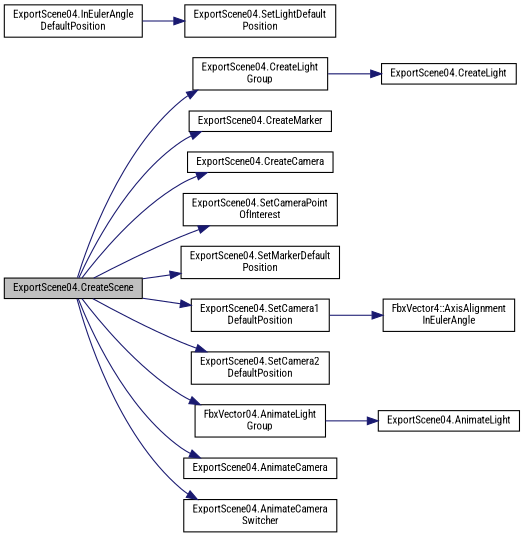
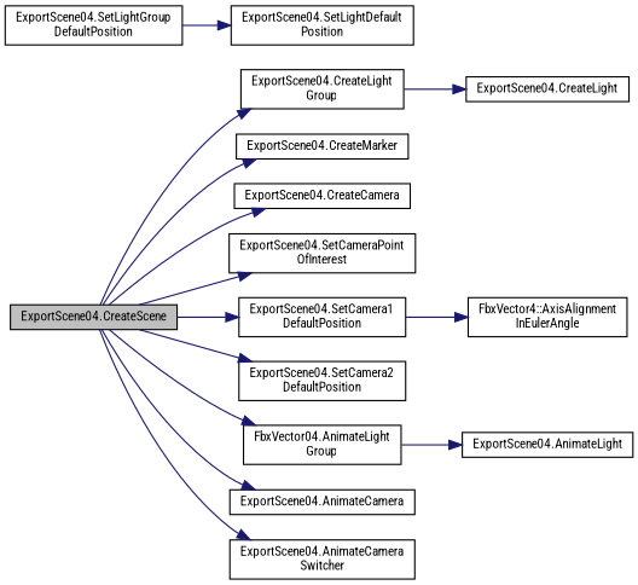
  digraph {
    fontname="Roboto Condensed"
    rankdir=LR
    node [color=black fillcolor=white fontname="Roboto Condensed" fontsize=10 shape=record style=filled]
    edge [color=midnightblue fontname="Roboto Condensed" fontsize=10 labelfontname=Helvetica labelfontsize=10 style=solid]
    n1 [fillcolor=grey75 fontcolor=black height=0.2 label="ExportScene04.CreateScene" width=0.4]
    n2 [height=0.2 label="ExportScene04.CreateLight\lGroup" width=0.4]
    n3 [height=0.2 label="ExportScene04.CreateMarker" width=0.4]
    n4 [height=0.2 label="ExportScene04.CreateCamera" width=0.4]
    n5 [height=0.2 label="ExportScene04.SetCameraPoint\lOfInterest" width=0.4]
-   n6 [height=0.2 label="ExportScene04.SetMarkerDefault\lPosition" width=0.4]
    n7 [height=0.2 label="ExportScene04.SetCamera1\lDefaultPosition" width=0.4]
    n8 [height=0.2 label="ExportScene04.SetCamera2\lDefaultPosition" width=0.4]
    n9 [height=0.2 label="FbxVector04.AnimateLight\lGroup" width=0.4]
    n10 [height=0.2 label="ExportScene04.AnimateCamera" width=0.4]
    n11 [height=0.2 label="ExportScene04.AnimateCamera\lSwitcher" width=0.4]
    n12 [height=0.2 label="ExportScene04.CreateLight" width=0.4]
-   n13 [height=0.2 label="ExportScene04.InEulerAngle\lDefaultPosition" width=0.4]
+   n13 [height=0.2 label="ExportScene04.SetLightGroup\lDefaultPosition" width=0.4]
    n14 [height=0.2 label="ExportScene04.SetLightDefault\lPosition" width=0.4]
    n15 [height=0.2 label="FbxVector4::AxisAlignment\lInEulerAngle" width=0.4]
    n16 [height=0.2 label="ExportScene04.AnimateLight" width=0.4]
    n1 -> n2
    n1 -> n3
    n1 -> n4
    n1 -> n5
-   n1 -> n6
    n1 -> n7
    n1 -> n8
    n1 -> n9
    n1 -> n10
    n1 -> n11
    n2 -> n12
    n7 -> n15
    n9 -> n16
    n13 -> n14
  }
